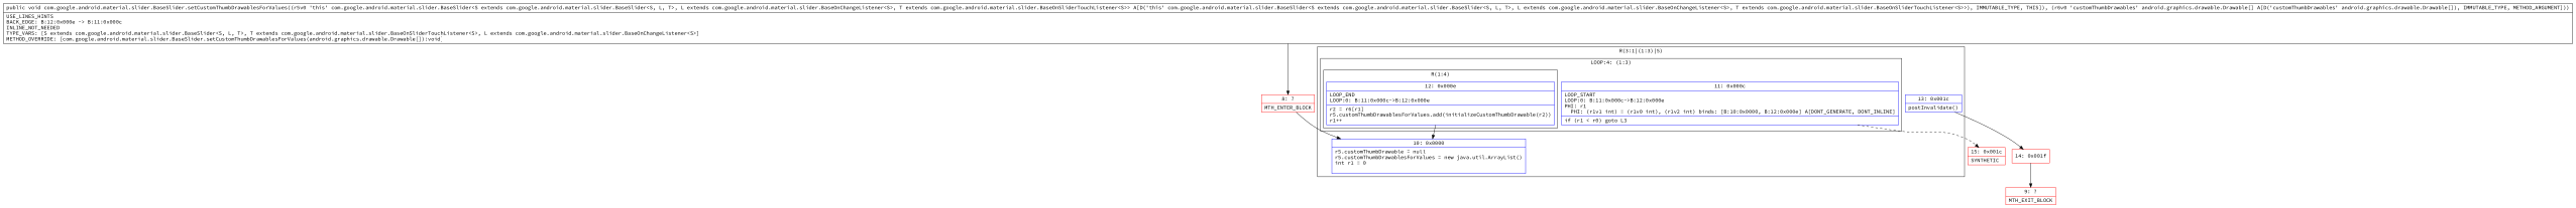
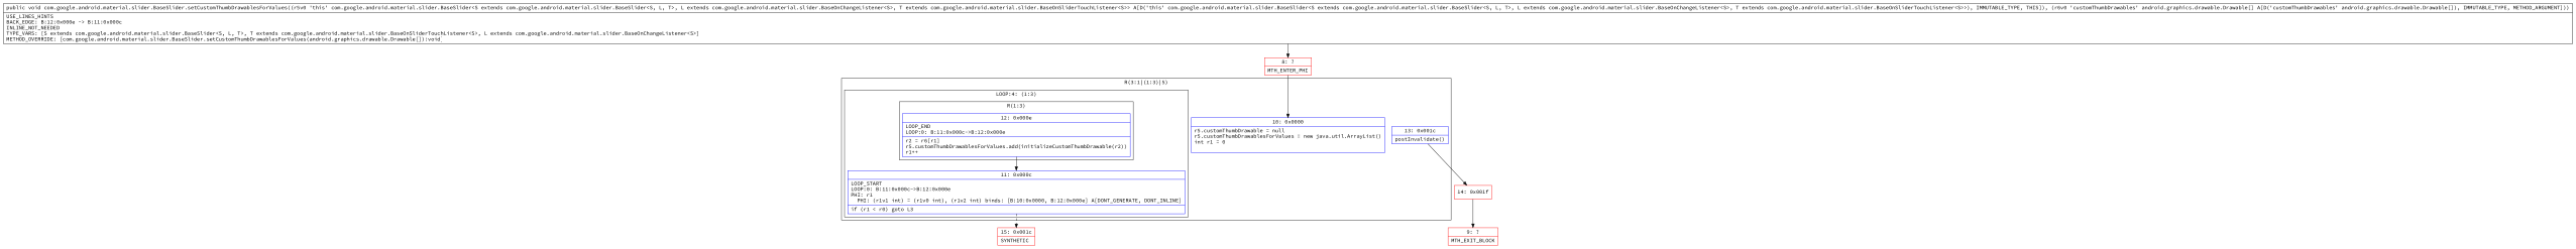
  digraph {
    fontname="Source Code Pro"
    node [color=blue fontname="Source Code Pro" shape=record]
    edge [fontname="Source Code Pro"]
    n1 [label="{12\:\ 0x000e|LOOP_END\lLOOP:0: B:11:0x000c\-\>B:12:0x000e\l|r2 = r6[r1]\lr5.customThumbDrawablesForValues.add(initializeCustomThumbDrawable(r2))\lr1++\l}"]
    n2 [label="{11\:\ 0x000c|LOOP_START\lLOOP:0: B:11:0x000c\-\>B:12:0x000e\lPHI: r1 \l  PHI: (r1v1 int) = (r1v0 int), (r1v2 int) binds: [B:10:0x0000, B:12:0x000e] A[DONT_GENERATE, DONT_INLINE]\l|if (r1 \< r0) goto L3\l}"]
    n3 [label="{10\:\ 0x0000|r5.customThumbDrawable = null\lr5.customThumbDrawablesForValues = new java.util.ArrayList()\lint r1 = 0\l\l}"]
    n4 [label="{13\:\ 0x001c|postInvalidate()\l}"]
    n5 [color=red label="{15\:\ 0x001c|SYNTHETIC\l}"]
    n6 [color=red label="{14\:\ 0x001f}"]
    n7 [color=red label="{9\:\ ?|MTH_EXIT_BLOCK\l}"]
-   n8 [color=red label="{8\:\ ?|MTH_ENTER_BLOCK\l}"]
+   n8 [color=red label="{8\:\ ?|MTH_ENTER_PHI\l}"]
    n9 [label="{public void com.google.android.material.slider.BaseSlider.setCustomThumbDrawablesForValues((r5v0 'this' com.google.android.material.slider.BaseSlider\<S extends com.google.android.material.slider.BaseSlider\<S, L, T\>, L extends com.google.android.material.slider.BaseOnChangeListener\<S\>, T extends com.google.android.material.slider.BaseOnSliderTouchListener\<S\>\> A[D('this' com.google.android.material.slider.BaseSlider\<S extends com.google.android.material.slider.BaseSlider\<S, L, T\>, L extends com.google.android.material.slider.BaseOnChangeListener\<S\>, T extends com.google.android.material.slider.BaseOnSliderTouchListener\<S\>\>), IMMUTABLE_TYPE, THIS]), (r6v0 'customThumbDrawables' android.graphics.drawable.Drawable[] A[D('customThumbDrawables' android.graphics.drawable.Drawable[]), IMMUTABLE_TYPE, METHOD_ARGUMENT]))  | USE_LINES_HINTS\lBACK_EDGE: B:12:0x000e \-\> B:11:0x000c\lINLINE_NOT_NEEDED\lTYPE_VARS: [S extends com.google.android.material.slider.BaseSlider\<S, L, T\>, T extends com.google.android.material.slider.BaseOnSliderTouchListener\<S\>, L extends com.google.android.material.slider.BaseOnChangeListener\<S\>]\lMETHOD_OVERRIDE: [com.google.android.material.slider.BaseSlider.setCustomThumbDrawablesForValues(android.graphics.drawable.Drawable[]):void]\l}" color=""]
    subgraph cluster_1 {
      label="R(3:1|(1:3)|5)"
      n3
      n4
      subgraph cluster_2 {
        label="LOOP:4: (1:3)"
        n2
        subgraph cluster_3 {
-         label="R(1:4)"
+         label="R(1:3)"
          n1
        }
      }
    }
-   n1 -> n3
+   n1 -> n2
    n2 -> n5 [style=dashed]
    n4 -> n6
    n6 -> n7
    n8 -> n3
    n9 -> n8
  }
